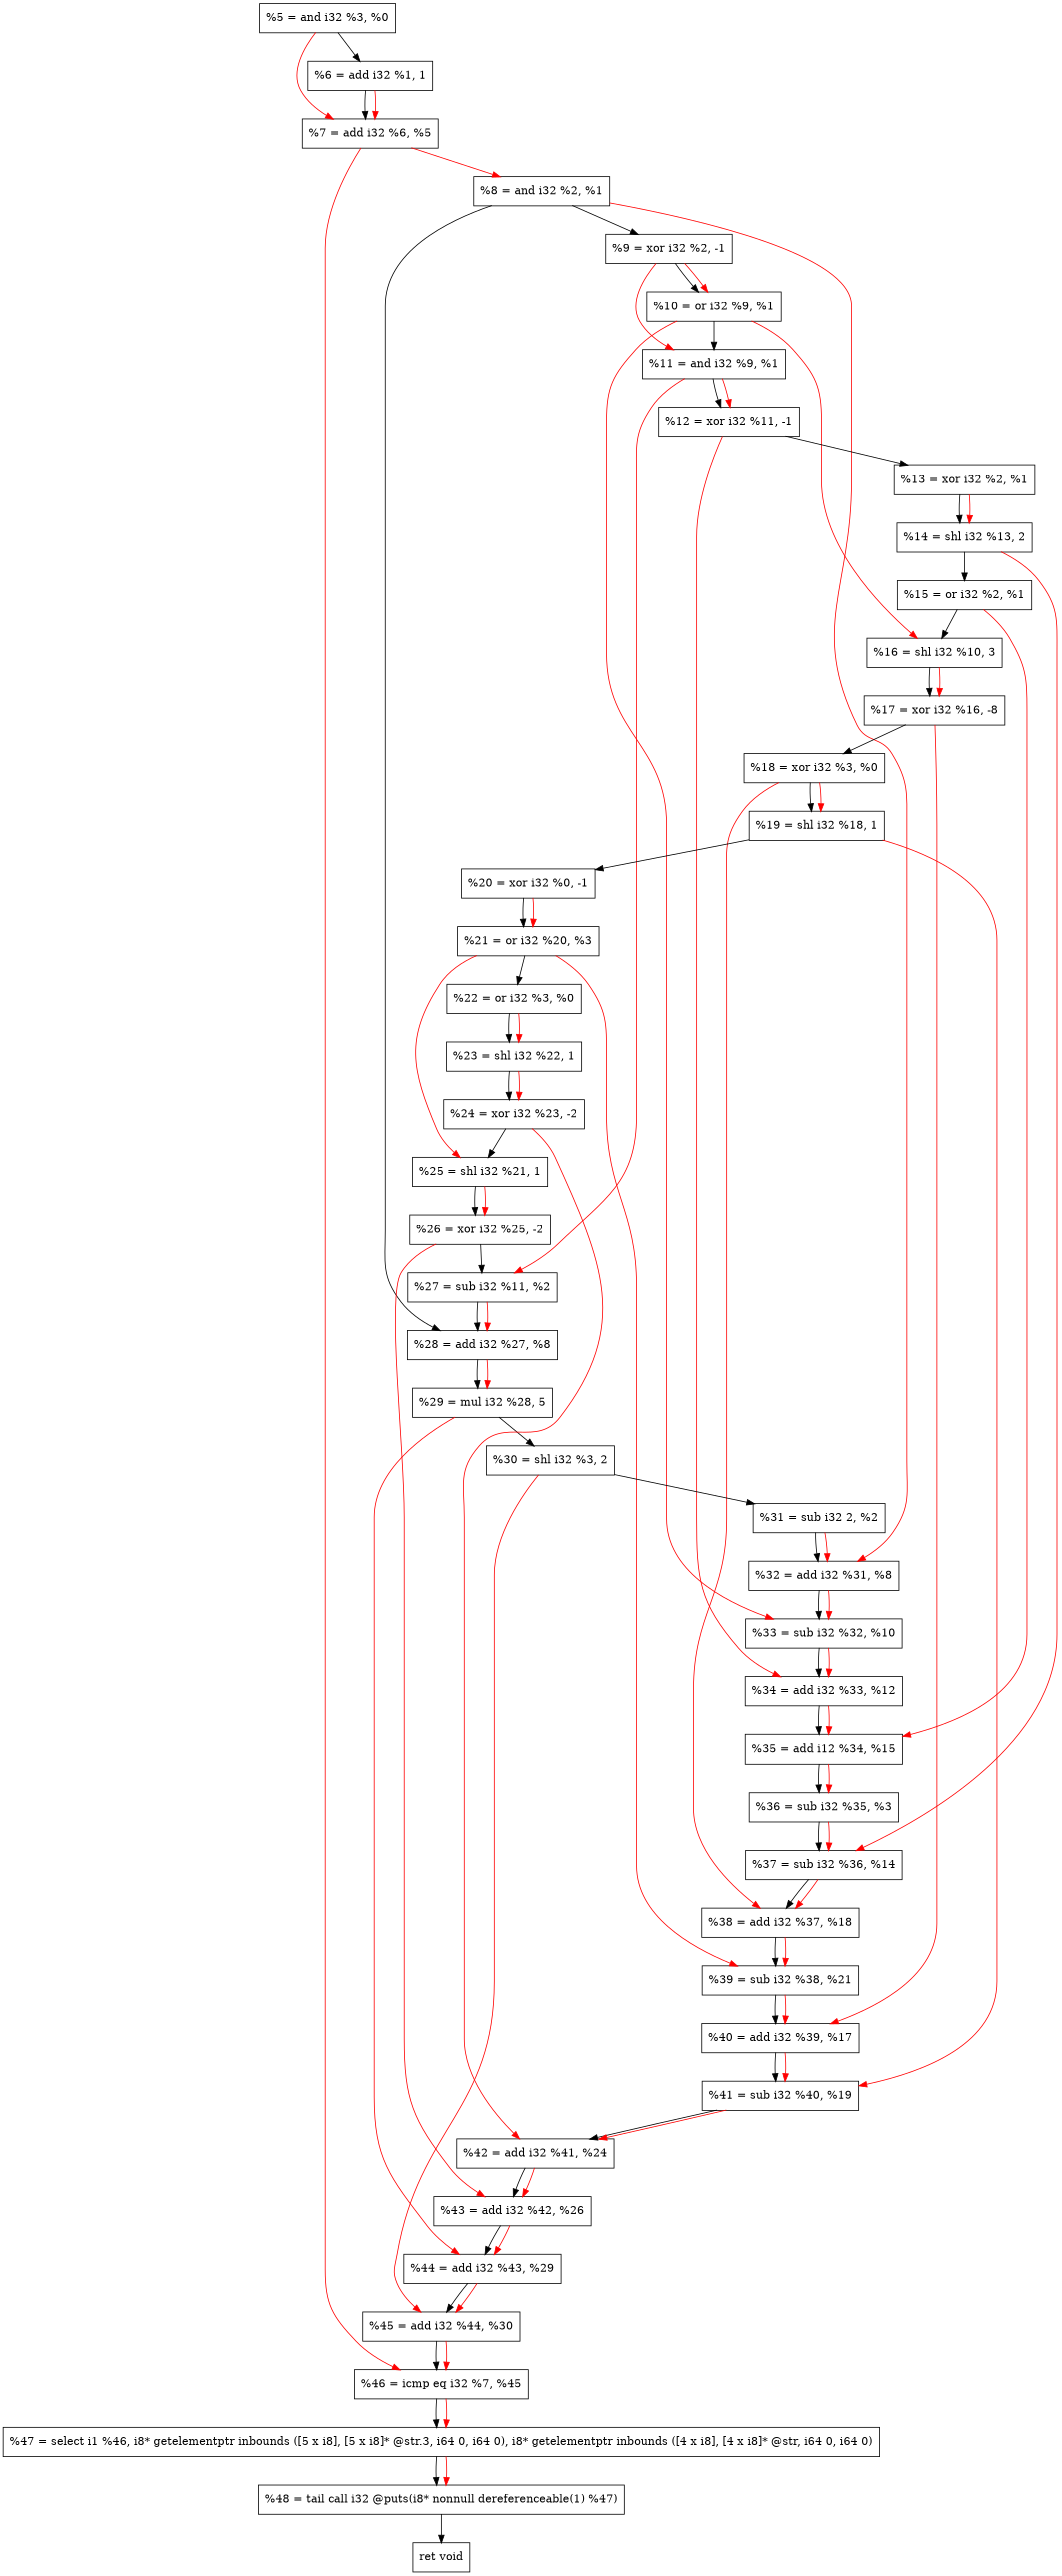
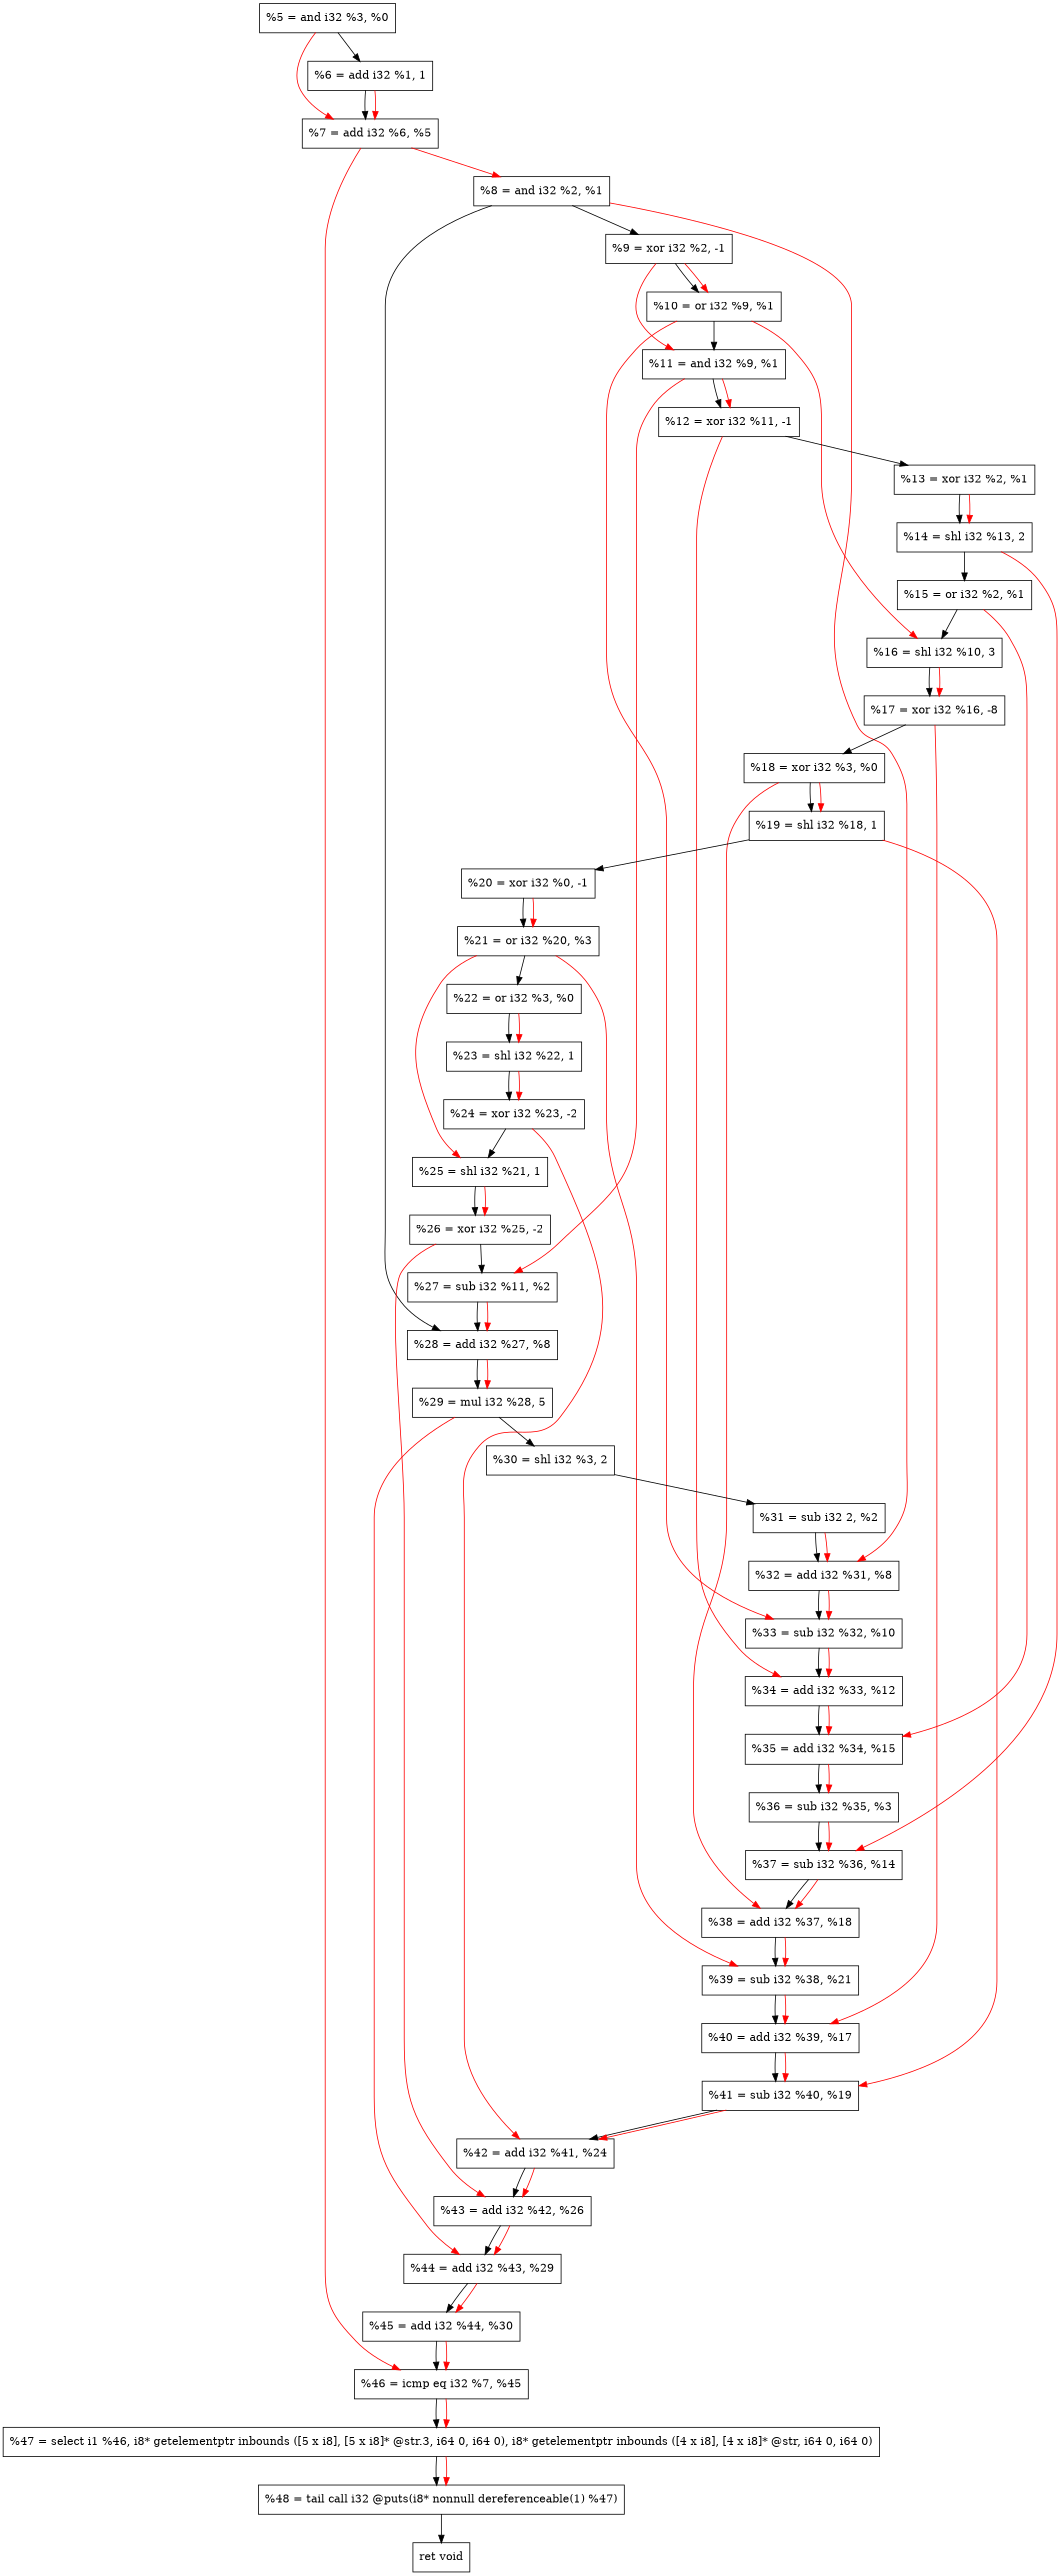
  digraph {
    node [shape=record]
    edge [color=red]
    n1 [label="  %5 = and i32 %3, %0"]
    n2 [label="  %6 = add i32 %1, 1"]
    n3 [label="  %7 = add i32 %6, %5"]
    n4 [label="  %8 = and i32 %2, %1"]
    n5 [label="  %46 = icmp eq i32 %7, %45"]
    n6 [label="  %9 = xor i32 %2, -1"]
    n7 [label="  %28 = add i32 %27, %8"]
    n8 [label="  %32 = add i32 %31, %8"]
    n9 [label="  %47 = select i1 %46, i8* getelementptr inbounds ([5 x i8], [5 x i8]* @str.3, i64 0, i64 0), i8* getelementptr inbounds ([4 x i8], [4 x i8]* @str, i64 0, i64 0)"]
    n10 [label="  %10 = or i32 %9, %1"]
    n11 [label="  %11 = and i32 %9, %1"]
    n12 [label="  %29 = mul i32 %28, 5"]
    n13 [label="  %33 = sub i32 %32, %10"]
    n14 [label="  %16 = shl i32 %10, 3"]
    n15 [label="  %12 = xor i32 %11, -1"]
    n16 [label="  %27 = sub i32 %11, %2"]
    n17 [label="  %17 = xor i32 %16, -8"]
    n18 [label="  %34 = add i32 %33, %12"]
    n19 [label="  %13 = xor i32 %2, %1"]
    n20 [label="  %14 = shl i32 %13, 2"]
-   n21 [label="%35 = add i12 %34, %15"]
+   n21 [label="  %35 = add i32 %34, %15"]
    n22 [label="  %15 = or i32 %2, %1"]
    n23 [label="  %37 = sub i32 %36, %14"]
    n24 [label="  %38 = add i32 %37, %18"]
    n25 [label="  %36 = sub i32 %35, %3"]
    n26 [label="  %18 = xor i32 %3, %0"]
    n27 [label="  %40 = add i32 %39, %17"]
    n28 [label="  %19 = shl i32 %18, 1"]
    n29 [label="  %41 = sub i32 %40, %19"]
    n30 [label="  %20 = xor i32 %0, -1"]
    n31 [label="  %39 = sub i32 %38, %21"]
    n32 [label="  %21 = or i32 %20, %3"]
    n33 [label="  %42 = add i32 %41, %24"]
    n34 [label="  %22 = or i32 %3, %0"]
    n35 [label="  %25 = shl i32 %21, 1"]
    n36 [label="  %23 = shl i32 %22, 1"]
    n37 [label="  %26 = xor i32 %25, -2"]
    n38 [label="  %24 = xor i32 %23, -2"]
    n39 [label="  %43 = add i32 %42, %26"]
    n40 [label="  %44 = add i32 %43, %29"]
    n41 [label="  %30 = shl i32 %3, 2"]
    n42 [label="  %31 = sub i32 2, %2"]
    n43 [label="  %45 = add i32 %44, %30"]
    n44 [label="  %48 = tail call i32 @puts(i8* nonnull dereferenceable(1) %47)"]
    n45 [label="  ret void"]
    n1 -> n2 [color=""]
    n1 -> n3
    n2 -> n3 [color=""]
    n2 -> n3
    n3 -> n4
    n3 -> n5
    n4 -> n6 [color=""]
    n4 -> n7 [color=black]
    n4 -> n8
    n5 -> n9 [color=""]
    n5 -> n9
    n6 -> n10 [color=""]
    n6 -> n10
    n6 -> n11
    n7 -> n12 [color=""]
    n7 -> n12
    n8 -> n13 [color=""]
    n8 -> n13
    n9 -> n44 [color=""]
    n9 -> n44
    n10 -> n11 [color=""]
    n10 -> n13
    n10 -> n14
    n11 -> n15 [color=""]
    n11 -> n15
    n11 -> n16
    n12 -> n40
    n12 -> n41 [color=""]
    n13 -> n18 [color=""]
    n13 -> n18
    n14 -> n17 [color=""]
    n14 -> n17
    n15 -> n18
    n15 -> n19 [color=""]
    n16 -> n7 [color=""]
    n16 -> n7
    n17 -> n26 [color=""]
    n17 -> n27
    n18 -> n21 [color=""]
    n18 -> n21
    n19 -> n20 [color=""]
    n19 -> n20
    n20 -> n22 [color=""]
    n20 -> n23
    n21 -> n25 [color=""]
    n21 -> n25
    n22 -> n14 [color=""]
    n22 -> n21
    n23 -> n24 [color=""]
    n23 -> n24
    n24 -> n31 [color=""]
    n24 -> n31
    n25 -> n23 [color=""]
    n25 -> n23
    n26 -> n24
    n26 -> n28 [color=""]
    n26 -> n28
    n27 -> n29 [color=""]
    n27 -> n29
    n28 -> n29
    n28 -> n30 [color=""]
    n29 -> n33 [color=""]
    n29 -> n33
    n30 -> n32 [color=""]
    n30 -> n32
    n31 -> n27 [color=""]
    n31 -> n27
    n32 -> n31
    n32 -> n34 [color=""]
    n32 -> n35
    n33 -> n39 [color=""]
    n33 -> n39
    n34 -> n36 [color=""]
    n34 -> n36
    n35 -> n37 [color=""]
    n35 -> n37
    n36 -> n38 [color=""]
    n36 -> n38
    n37 -> n16 [color=""]
    n37 -> n39
    n38 -> n33
    n38 -> n35 [color=""]
    n39 -> n40 [color=""]
    n39 -> n40
    n40 -> n43 [color=""]
    n40 -> n43
    n41 -> n42 [color=""]
-   n41 -> n43
    n42 -> n8 [color=""]
    n42 -> n8
    n43 -> n5 [color=""]
    n43 -> n5
    n44 -> n45 [color=""]
  }
